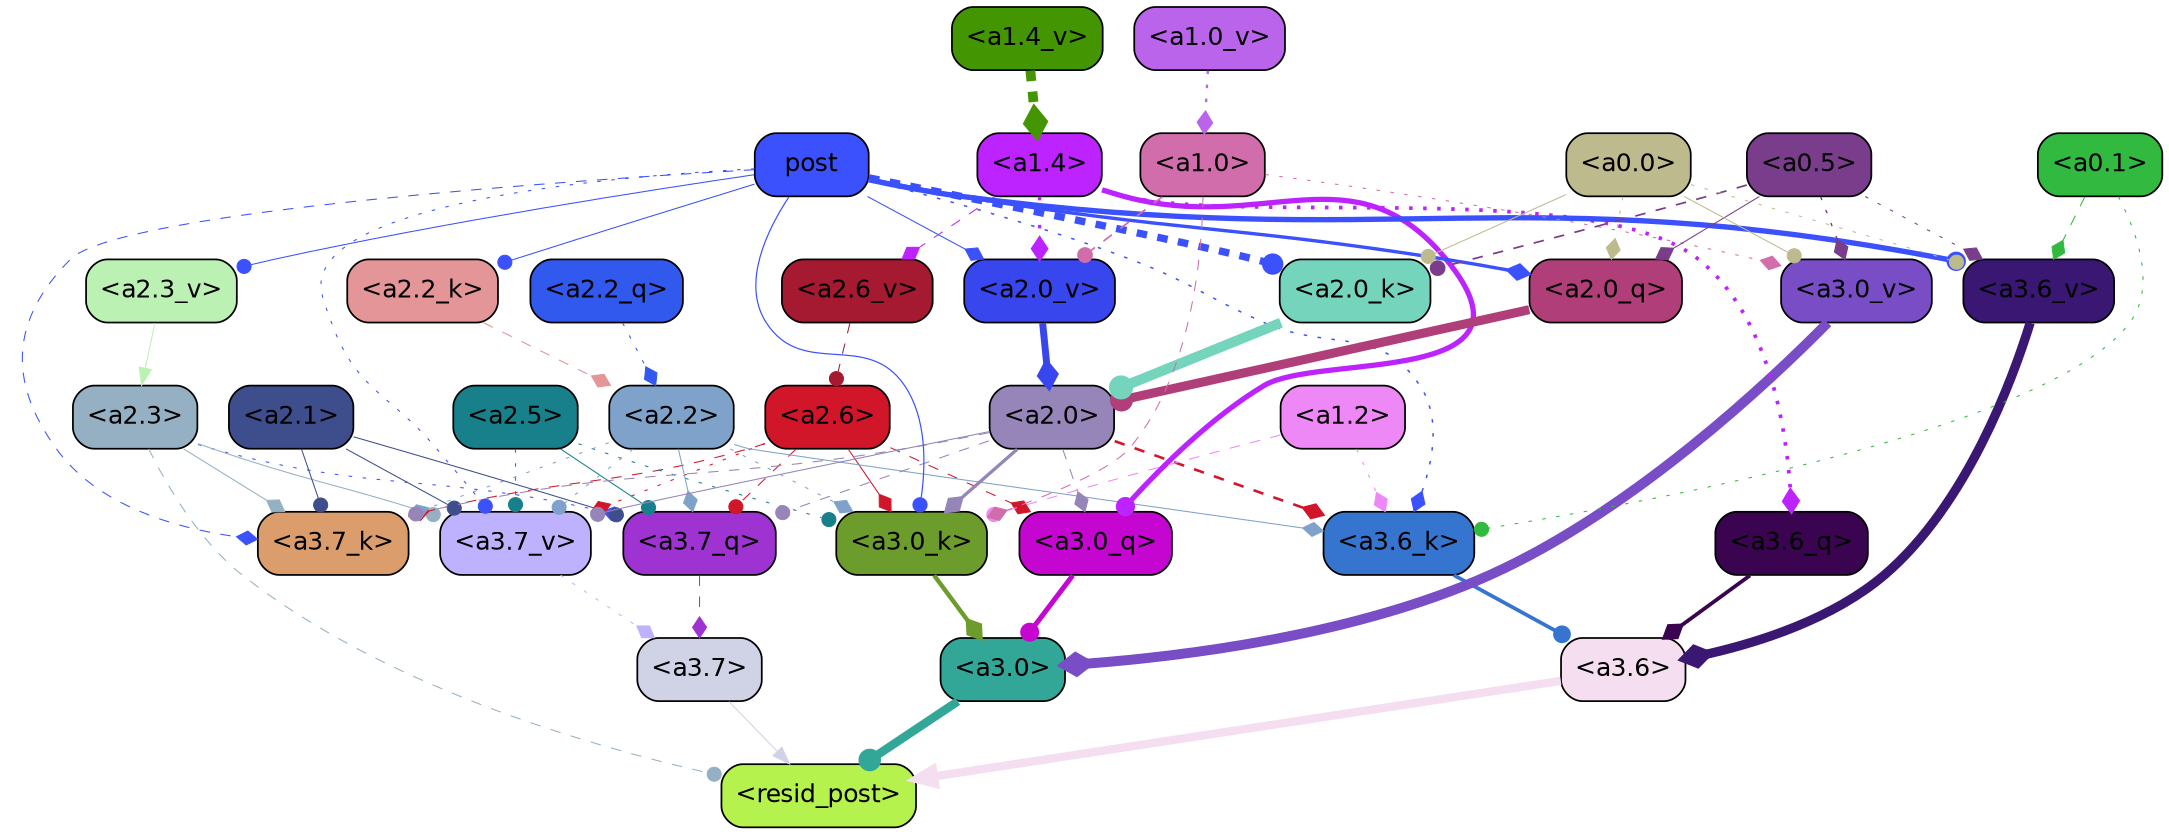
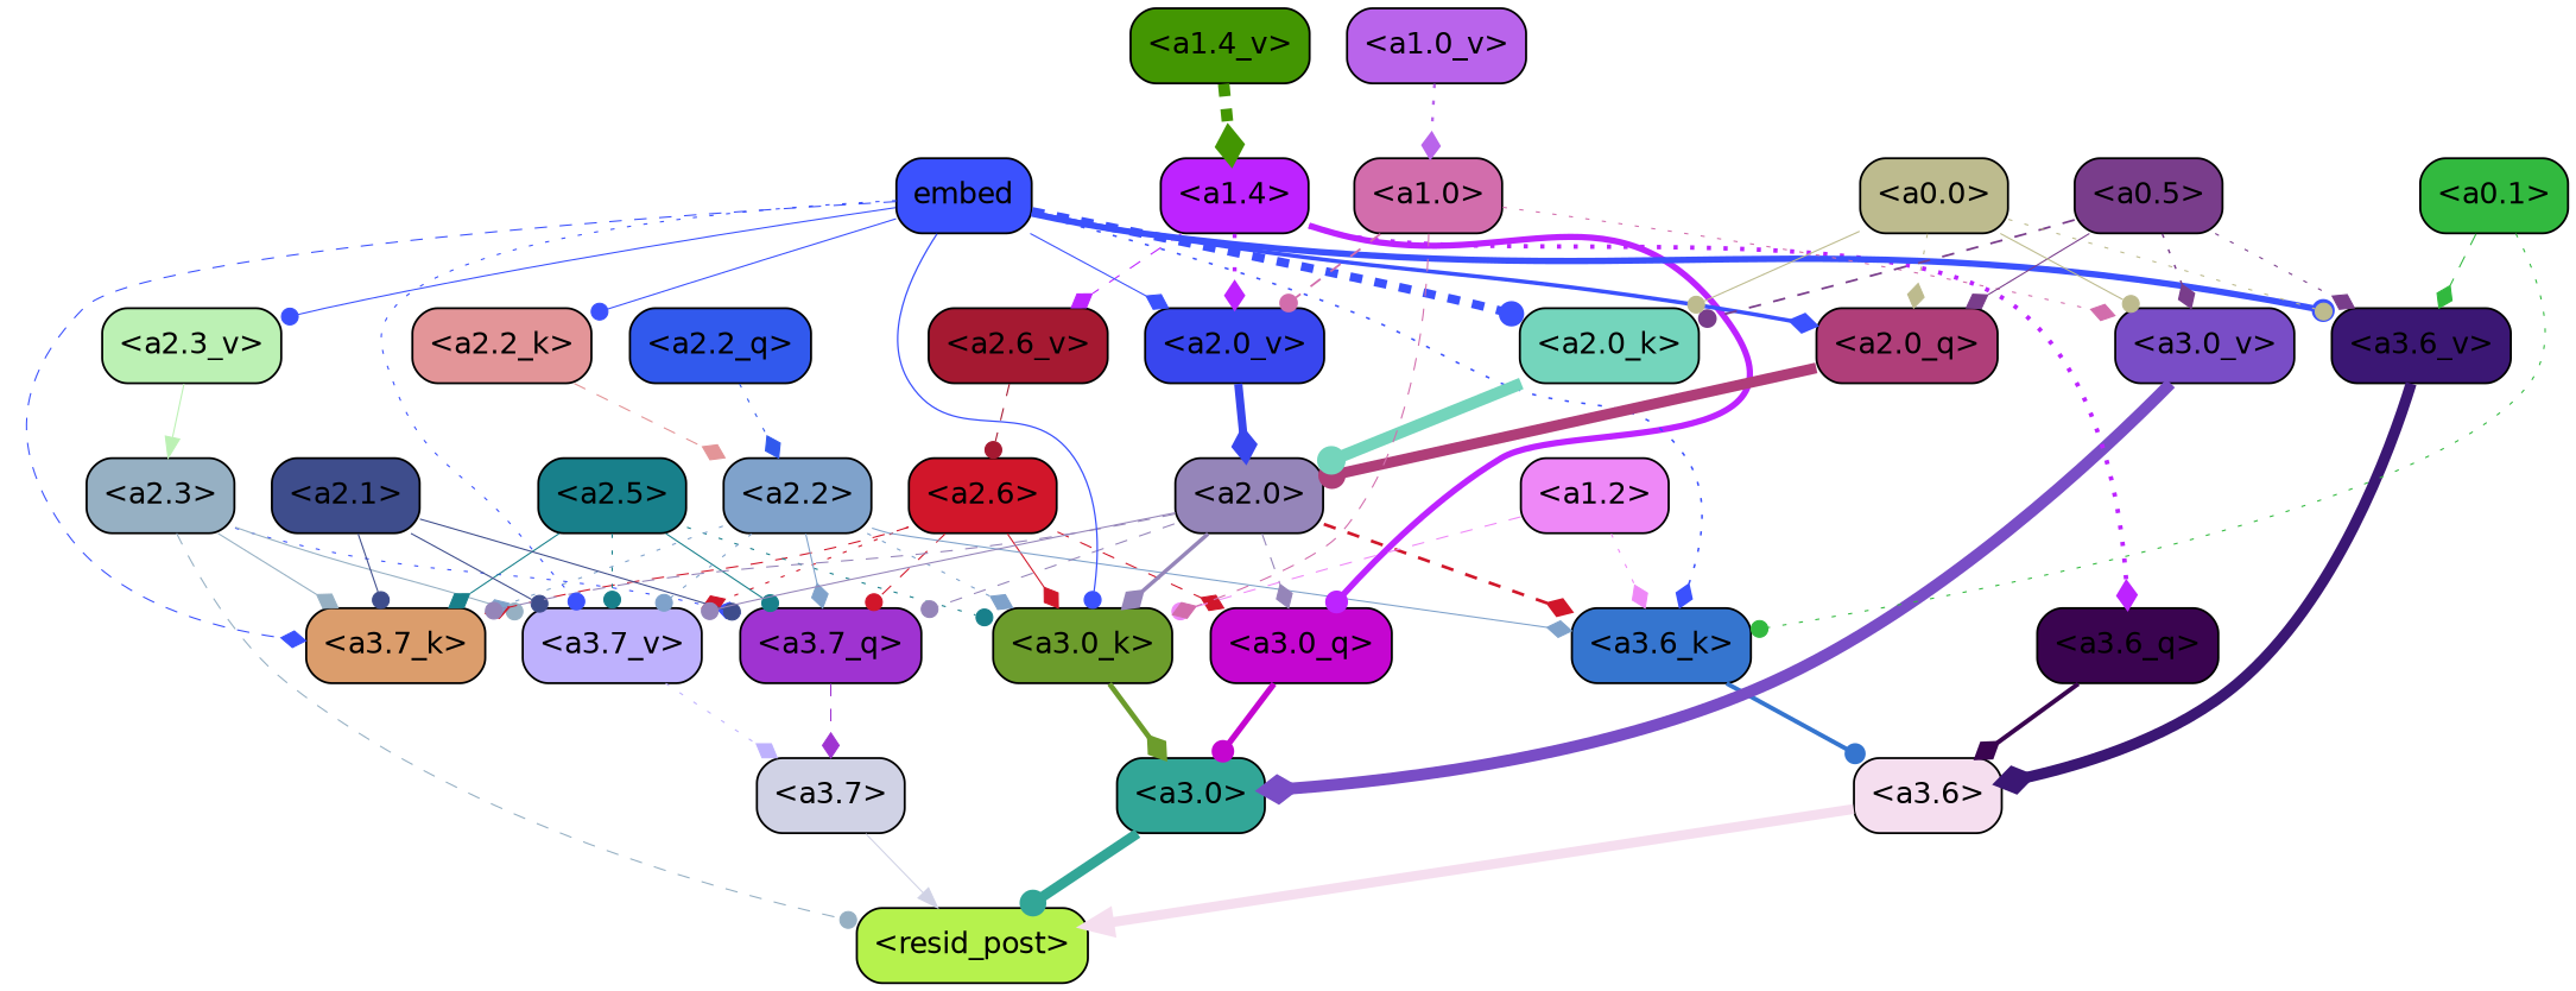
  strict digraph {
    splines=true
    node [color=black fontname=Helvetica shape=box style="filled, rounded"]
    edge [color="#3b51fd" penwidth=0.6 arrowhead=diamond style=solid]
    "<a3.7>" [fillcolor="#d0d2e5"]
    "<resid_post>" [fillcolor="#b6f24d"]
    "<a3.6>" [fillcolor="#f5deef"]
    "<a3.0>" [fillcolor="#32a697"]
    "<a2.3>" [fillcolor="#96b0c3"]
    "<a3.7_q>" [fillcolor="#9f33d1"]
    "<a3.7_k>" [fillcolor="#db9d6c"]
    "<a3.7_v>" [fillcolor="#beb1fd"]
    "<a3.6_q>" [fillcolor="#3a0450"]
    "<a3.0_q>" [fillcolor="#c406d0"]
    "<a3.6_k>" [fillcolor="#3575cf"]
    "<a3.0_k>" [fillcolor="#6c9c2c"]
    "<a3.6_v>" [fillcolor="#3b1774"]
    "<a3.0_v>" [fillcolor="#794dc6"]
    "<a2.6>" [fillcolor="#d1162a"]
    "<a2.5>" [fillcolor="#18808b"]
    "<a2.2>" [fillcolor="#7fa2cb"]
    "<a2.1>" [fillcolor="#3e4d8c"]
    "<a2.0>" [fillcolor="#9585b9"]
    "<a1.4>" [fillcolor="#bd23ff"]
    "<a2.6_v>" [fillcolor="#a51931"]
    "<a2.0_v>" [fillcolor="#3846ee"]
-   embed [fillcolor="#3b51fd" label=post]
+   embed [fillcolor="#3b51fd"]
    "<a2.0_q>" [fillcolor="#af3e79"]
    "<a2.2_k>" [fillcolor="#e39598"]
    "<a2.0_k>" [fillcolor="#74d5bc"]
    "<a2.3_v>" [fillcolor="#bcf1b4"]
    "<a1.2>" [fillcolor="#ee88f7"]
    "<a0.1>" [fillcolor="#32b93f"]
    "<a1.0>" [fillcolor="#d26dac"]
    "<a0.5>" [fillcolor="#793d8b"]
    "<a0.0>" [fillcolor="#bdbb8e"]
    "<a2.2_q>" [fillcolor="#3159ed"]
    "<a1.4_v>" [fillcolor="#439602"]
    "<a1.0_v>" [fillcolor="#b964eb"]
    "<a3.7>" -> "<resid_post>" [color="#d0d2e5" arrowhead="" style=""]
    "<a3.6>" -> "<resid_post>" [color="#f5deef" penwidth=4.7534414529800415 arrowhead="" style=""]
    "<a3.0>" -> "<resid_post>" [arrowhead=dot color="#32a697" penwidth=4.898576855659485]
    "<a2.3>" -> "<resid_post>" [arrowhead=dot color="#96b0c3" style=dashed]
    "<a2.3>" -> "<a3.7_q>" [style=dotted]
    "<a2.3>" -> "<a3.7_k>" [color="#96b0c3"]
    "<a2.3>" -> "<a3.7_v>" [arrowhead=dot color="#96b0c3"]
    "<a3.7_q>" -> "<a3.7>" [color="#9f33d1" style=dashed]
    "<a3.7_v>" -> "<a3.7>" [color="#beb1fd" style=dotted]
    "<a3.6_q>" -> "<a3.6>" [color="#3a0450" penwidth=2.160832464694977]
    "<a3.0_q>" -> "<a3.0>" [arrowhead=dot color="#c406d0" penwidth=2.870753765106201]
    "<a3.6_k>" -> "<a3.6>" [arrowhead=dot color="#3575cf" penwidth=2.13908451795578]
    "<a3.0_k>" -> "<a3.0>" [color="#6c9c2c" penwidth=2.520303964614868]
    "<a3.6_v>" -> "<a3.6>" [color="#3b1774" penwidth=5.297133803367615]
    "<a3.0_v>" -> "<a3.0>" [color="#794dc6" penwidth=5.680712580680847]
    "<a2.6>" -> "<a3.7_q>" [arrowhead=dot color="#d1162a" style=dashed]
    "<a2.6>" -> "<a3.7_k>" [color="#d1162a" style=dashed]
    "<a2.6>" -> "<a3.7_v>" [color="#d1162a" style=dotted]
    "<a2.6>" -> "<a3.0_q>" [color="#d1162a" style=dashed]
    "<a2.6>" -> "<a3.0_k>" [color="#d1162a"]
    "<a2.5>" -> "<a3.7_q>" [arrowhead=dot color="#18808b"]
+   "<a2.5>" -> "<a3.7_k>" [color="#18808b"]
    "<a2.5>" -> "<a3.7_v>" [arrowhead=dot color="#18808b" style=dotted]
    "<a2.5>" -> "<a3.0_k>" [arrowhead=dot color="#18808b" style=dotted]
    "<a2.2>" -> "<a3.7_q>" [color="#7fa2cb"]
    "<a2.2>" -> "<a3.7_k>" [color="#7fa2cb" style=dotted]
    "<a2.2>" -> "<a3.7_v>" [arrowhead=dot color="#7fa2cb" style=dotted]
    "<a2.2>" -> "<a3.6_k>" [color="#7fa2cb"]
    "<a2.2>" -> "<a3.0_k>" [color="#7fa2cb" style=dotted]
    "<a2.1>" -> "<a3.7_q>" [arrowhead=dot color="#3e4d8c"]
    "<a2.1>" -> "<a3.7_k>" [arrowhead=dot color="#3e4d8c"]
    "<a2.1>" -> "<a3.7_v>" [arrowhead=dot color="#3e4d8c"]
    "<a2.0>" -> "<a3.7_q>" [arrowhead=dot color="#9585b9" style=dashed]
    "<a2.0>" -> "<a3.7_k>" [arrowhead=dot color="#9585b9" style=dashed]
    "<a2.0>" -> "<a3.7_v>" [arrowhead=dot color="#9585b9"]
    "<a2.0>" -> "<a3.0_q>" [color="#9585b9" style=dashed]
    "<a2.0>" -> "<a3.6_k>" [color="#d1162a" penwidth=1.4784413101151586 style=dashed]
    "<a2.0>" -> "<a3.0_k>" [color="#9585b9" penwidth=1.8858084231615067]
    "<a1.4>" -> "<a3.6_q>" [color="#bd23ff" penwidth=2.149975523352623 style=dotted]
    "<a1.4>" -> "<a3.0_q>" [arrowhead=dot color="#bd23ff" penwidth=3.0018038749694824]
    "<a1.4>" -> "<a2.6_v>" [color="#bd23ff" style=dashed]
    "<a1.4>" -> "<a2.0_v>" [color="#bd23ff" penwidth=1.925402581691742 style=dotted]
    "<a2.6_v>" -> "<a2.6>" [arrowhead=dot color="#a51931" style=dashed]
    "<a2.0_v>" -> "<a2.0>" [color="#3846ee" penwidth=3.9731863737106323]
    embed -> "<a3.7_k>" [style=dashed]
    embed -> "<a3.7_v>" [arrowhead=dot style=dotted]
    embed -> "<a3.6_k>" [penwidth=0.8552796393632889 style=dotted]
    embed -> "<a3.0_k>" [arrowhead=dot penwidth=0.691851794719696]
    embed -> "<a3.6_v>" [arrowhead=dot penwidth=3.067279100418091]
    embed -> "<a2.0_v>"
    embed -> "<a2.0_q>" [penwidth=1.944248914718628]
    embed -> "<a2.2_k>" [arrowhead=dot]
    embed -> "<a2.0_k>" [arrowhead=dot penwidth=4.198909968137741 style=dashed]
    embed -> "<a2.3_v>" [arrowhead=dot]
    "<a2.0_q>" -> "<a2.0>" [arrowhead=dot color="#af3e79" penwidth=5.1847569942474365]
    "<a2.2_k>" -> "<a2.2>" [color="#e39598" penwidth=0.6149471998214722 style=dashed]
    "<a2.0_k>" -> "<a2.0>" [arrowhead=dot color="#74d5bc" penwidth=5.773491740226746]
    "<a2.3_v>" -> "<a2.3>" [color="#bcf1b4" arrowhead="" style=""]
    "<a1.2>" -> "<a3.6_k>" [color="#ee88f7" style=dotted]
    "<a1.2>" -> "<a3.0_k>" [arrowhead=dot color="#ee88f7" style=dashed]
    "<a0.1>" -> "<a3.6_k>" [arrowhead=dot color="#32b93f" style=dotted]
    "<a0.1>" -> "<a3.6_v>" [color="#32b93f" style=dashed]
    "<a1.0>" -> "<a3.0_k>" [color="#d26dac" style=dashed]
    "<a1.0>" -> "<a3.0_v>" [color="#d26dac" style=dotted]
    "<a1.0>" -> "<a2.0_v>" [arrowhead=dot color="#d26dac" penwidth=0.9920598268508911 style=dashed]
    "<a0.5>" -> "<a3.6_v>" [color="#793d8b" style=dotted]
    "<a0.5>" -> "<a3.0_v>" [color="#793d8b" penwidth=0.8028683364391327 style=dotted]
    "<a0.5>" -> "<a2.0_q>" [color="#793d8b"]
    "<a0.5>" -> "<a2.0_k>" [arrowhead=dot color="#793d8b" penwidth=0.9883035719394684 style=dashed]
    "<a0.0>" -> "<a3.6_v>" [arrowhead=dot color="#bdbb8e" style=dotted]
    "<a0.0>" -> "<a3.0_v>" [arrowhead=dot color="#bdbb8e"]
    "<a0.0>" -> "<a2.0_q>" [color="#bdbb8e" style=dotted]
    "<a0.0>" -> "<a2.0_k>" [arrowhead=dot color="#bdbb8e"]
    "<a2.2_q>" -> "<a2.2>" [color="#3159ed" style=dotted]
    "<a1.4_v>" -> "<a1.4>" [color="#439602" penwidth=5.565408229827881 style=dashed]
    "<a1.0_v>" -> "<a1.0>" [color="#b964eb" penwidth=1.3358666002750397 style=dotted]
  }
